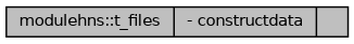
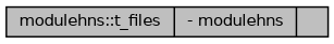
  digraph {
    rankdir=LR
-   n1 [color=black fillcolor=grey75 fontcolor=black fontname=Helvetica fontsize=10 height=0.2 label="{modulehns::t_files\n|- constructdata\l|}" shape=record style=filled width=0.4]
+   n1 [color=black fillcolor=grey75 fontcolor=black fontname=Helvetica fontsize=10 height=0.2 label="{modulehns::t_files\n|- modulehns\l|}" shape=record style=filled width=0.4]
  }
